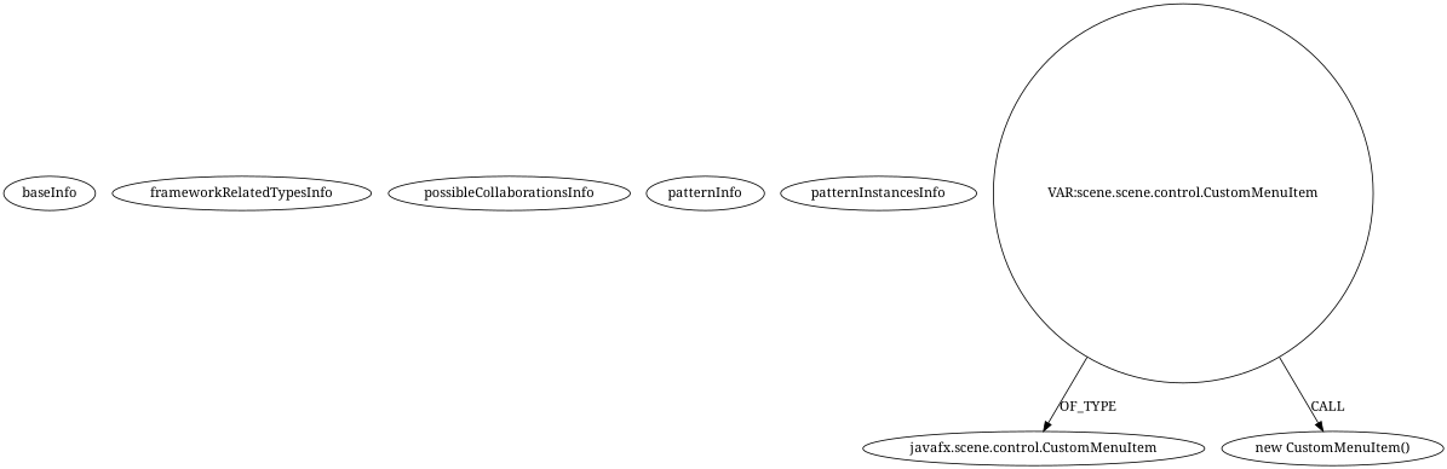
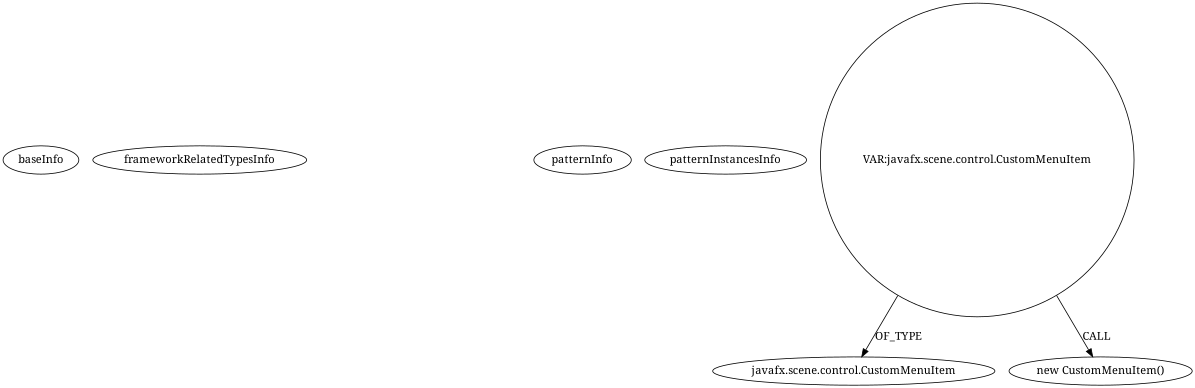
  digraph {
    fontname="Noto Serif"
    node [fontname="Noto Serif"]
    edge [fontname="Noto Serif"]
    baseInfo [category=pattern graphId=4180 isAnonymous=false possibleRelation=false]
    frameworkRelatedTypesInfo
-   possibleCollaborationsInfo
    patternInfo [frequency=2.0 patternRootClient=null]
    patternInstancesInfo [0="NukeName-MazeFramework~/NukeName-MazeFramework/MazeFramework-master/MazeFramework/src/mazeframework/MazeFramework.java~MazeFramework~1024" 1="nablex-jfx-control-date~/nablex-jfx-control-date/jfx-control-date-master/src/main/java/be/nabu/jfx/control/date/DatePicker.java~DatePicker~3721"]
    n6 [isFrameworkType=false label="javafx.scene.control.CustomMenuItem" vertexType=FRAMEWORK_CLASS_TYPE]
-   n7 [isFrameworkType=false label="VAR:scene.scene.control.CustomMenuItem" shape=circle vertexType=VARIABLE_EXPRESION]
+   n7 [isFrameworkType=false label="VAR:javafx.scene.control.CustomMenuItem" shape=circle vertexType=VARIABLE_EXPRESION]
    n8 [isFrameworkType=false label="new CustomMenuItem()" vertexType=CONSTRUCTOR_CALL]
    n7 -> n6 [label=OF_TYPE]
    n7 -> n8 [label=CALL]
  }
